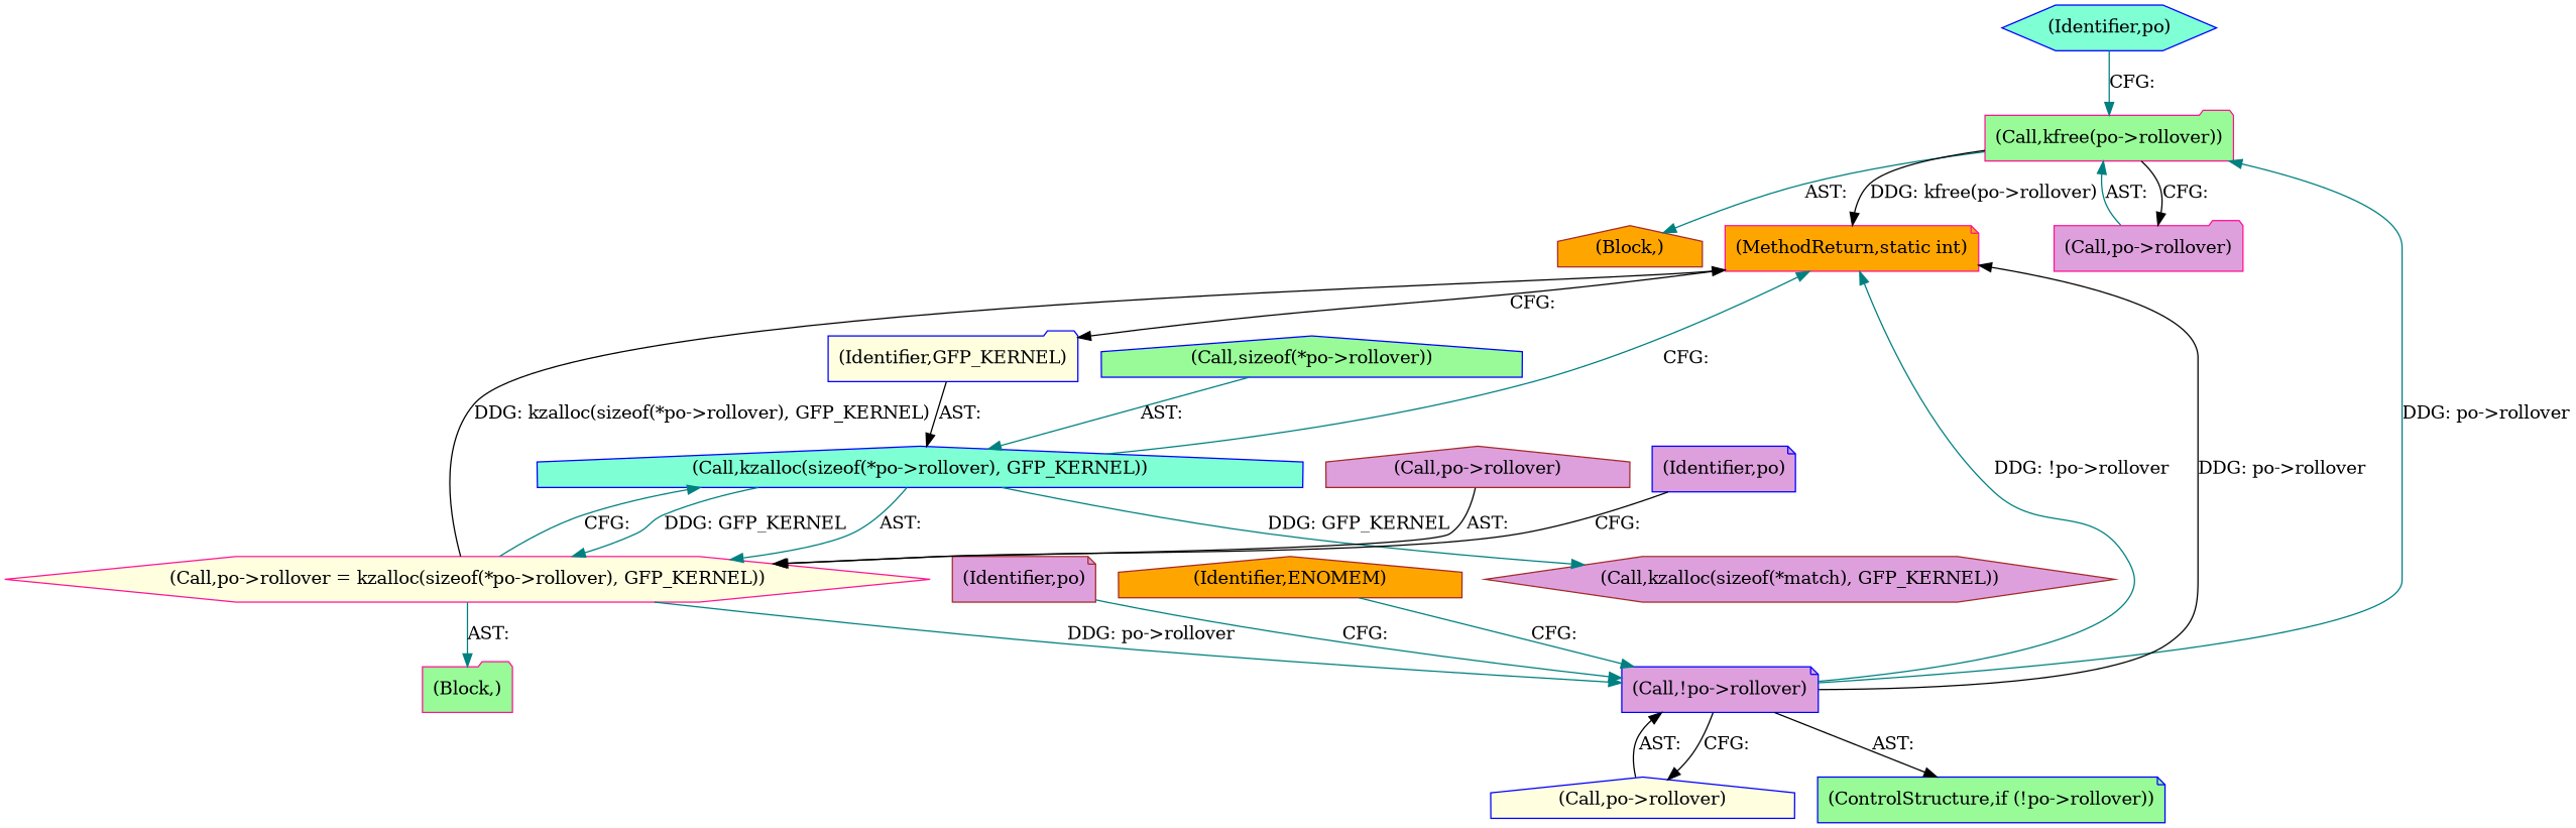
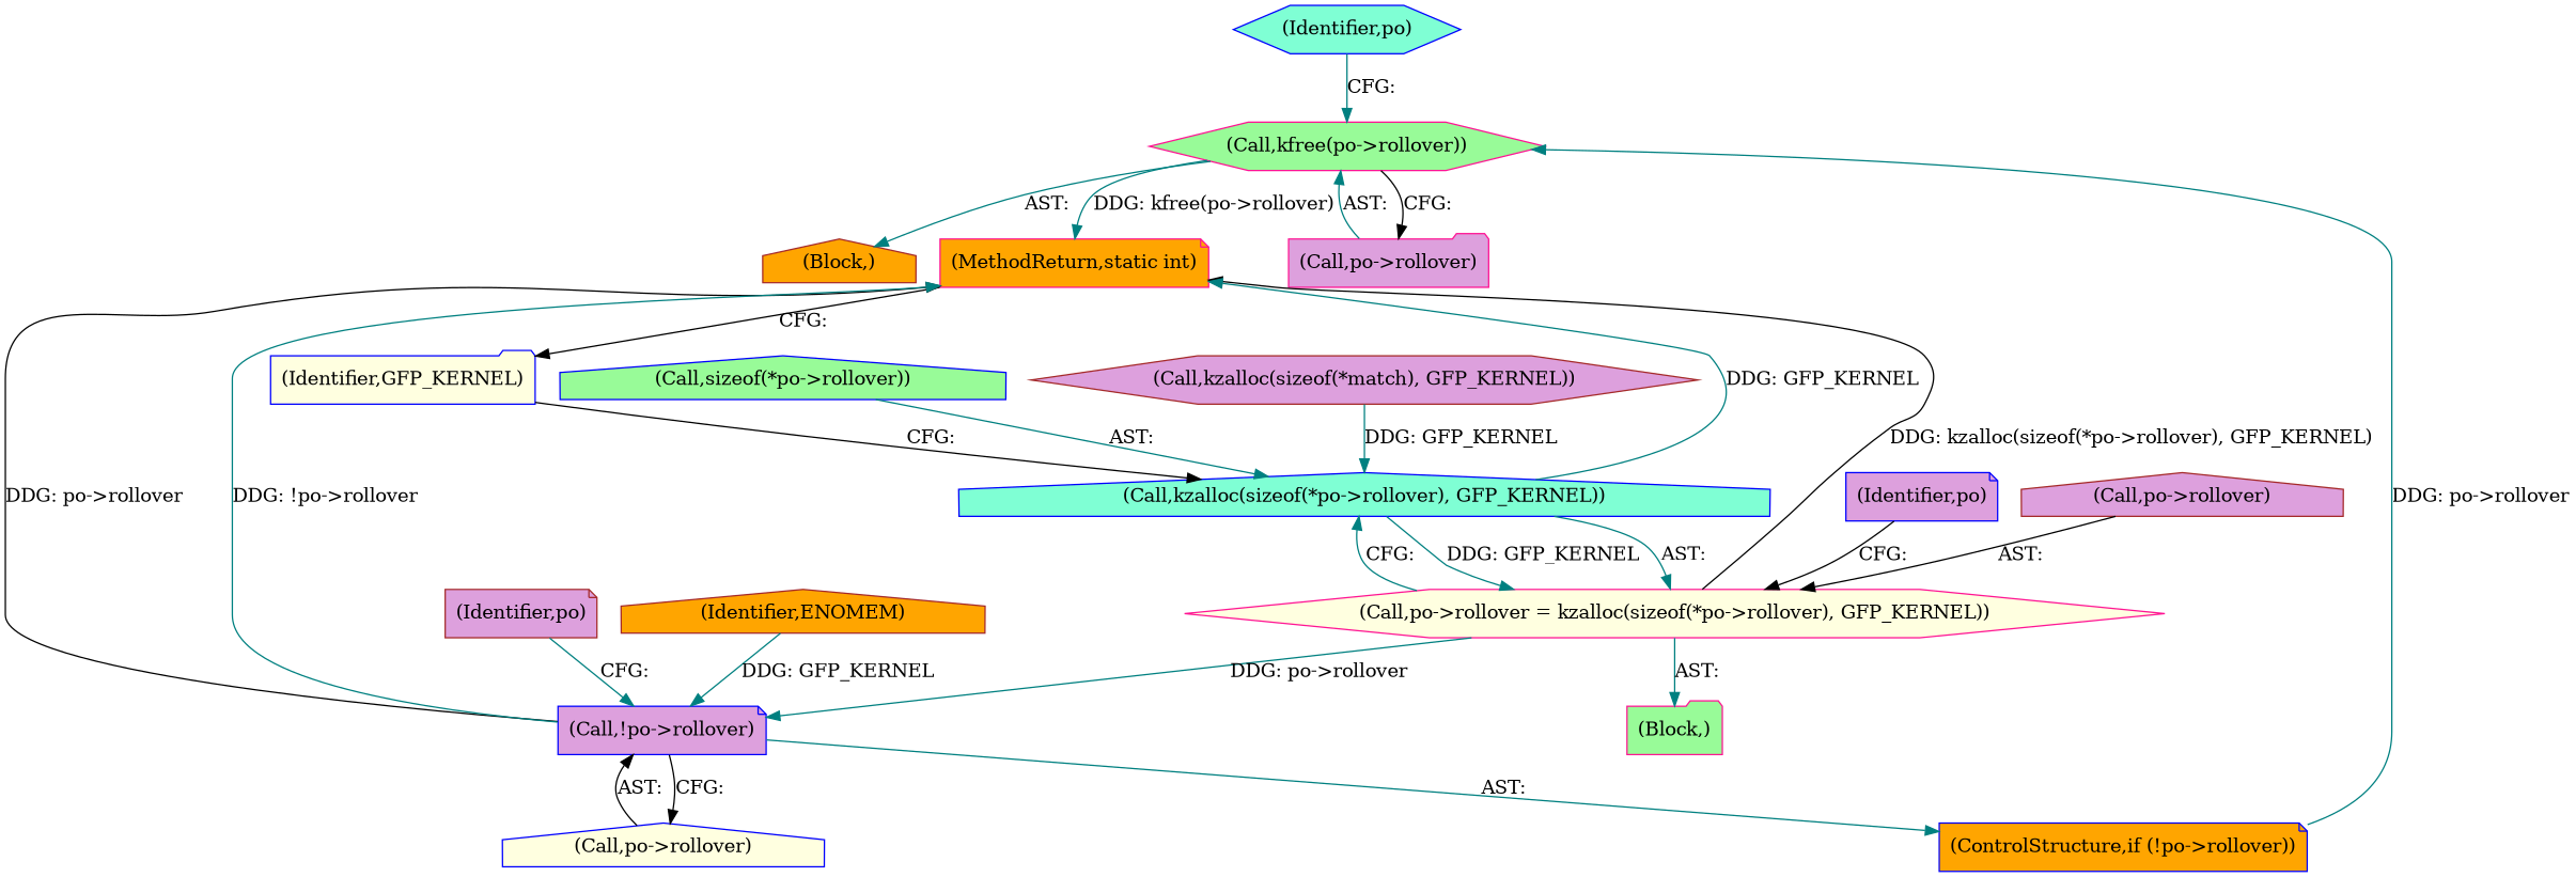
  digraph {
    node [color=blue fillcolor=plum shape=house style=filled]
    edge [color=teal]
-   n1 [color=deeppink fillcolor=palegreen label="(Call,kfree(po->rollover))" shape=folder]
+   n1 [color=deeppink fillcolor=palegreen label="(Call,kfree(po->rollover))" shape=hexagon]
    n2 [color=brown fillcolor=orange label="(Block,)"]
    n3 [color=deeppink fillcolor=orange label="(MethodReturn,static int)" shape=note]
    n4 [color=deeppink label="(Call,po->rollover)" shape=folder]
    n5 [fillcolor=lightyellow label="(Identifier,GFP_KERNEL)" shape=folder]
    n6 [label="(Call,!po->rollover)" shape=note]
    n7 [fillcolor=lightyellow label="(Call,po->rollover)"]
-   n8 [fillcolor=palegreen label="(ControlStructure,if (!po->rollover))" shape=note]
+   n8 [fillcolor=orange label="(ControlStructure,if (!po->rollover))" shape=note]
    n9 [color=deeppink fillcolor=lightyellow label="(Call,po->rollover = kzalloc(sizeof(*po->rollover), GFP_KERNEL))" shape=hexagon]
    n10 [fillcolor=aquamarine label="(Call,kzalloc(sizeof(*po->rollover), GFP_KERNEL))"]
    n11 [color=deeppink fillcolor=palegreen label="(Block,)" shape=folder]
    n12 [color=brown label="(Call,kzalloc(sizeof(*match), GFP_KERNEL))" shape=hexagon]
    n13 [label="(Identifier,po)" shape=note]
    n14 [color=brown label="(Identifier,po)" shape=note]
    n15 [fillcolor=palegreen label="(Call,sizeof(*po->rollover))"]
    n16 [color=brown fillcolor=orange label="(Identifier,ENOMEM)"]
    n17 [fillcolor=aquamarine label="(Identifier,po)" shape=hexagon]
    n18 [color=brown label="(Call,po->rollover)"]
    n1 -> n2 [label="AST: "]
-   n1 -> n3 [color=black label="DDG: kfree(po->rollover)"]
+   n1 -> n3 [label="DDG: kfree(po->rollover)"]
    n1 -> n4 [color=black label="CFG: "]
    n3 -> n5 [color=black label="CFG: "]
    n4 -> n1 [label="AST: "]
-   n5 -> n10 [color=black label="AST: "]
-   n6 -> n1 [label="DDG: po->rollover"]
+   n5 -> n10 [color=black label="CFG: "]
+   n8 -> n1 [label="DDG: po->rollover"]
    n6 -> n3 [color=black label="DDG: po->rollover"]
    n6 -> n3 [label="DDG: !po->rollover"]
    n6 -> n7 [color=black label="CFG: "]
-   n6 -> n8 [color=black label="AST: "]
+   n6 -> n8 [label="AST: "]
    n7 -> n6 [color=black label="AST: "]
    n9 -> n3 [color=black label="DDG: kzalloc(sizeof(*po->rollover), GFP_KERNEL)"]
    n9 -> n6 [label="DDG: po->rollover"]
    n9 -> n10 [label="CFG: "]
    n9 -> n11 [label="AST: "]
-   n10 -> n3 [label="CFG: "]
+   n10 -> n3 [label="DDG: GFP_KERNEL"]
    n10 -> n9 [label="AST: "]
    n10 -> n9 [label="DDG: GFP_KERNEL"]
-   n10 -> n12 [label="DDG: GFP_KERNEL"]
+   n12 -> n10 [label="DDG: GFP_KERNEL"]
    n13 -> n9 [color=black label="CFG: "]
    n14 -> n6 [label="CFG: "]
    n15 -> n10 [label="AST: "]
-   n16 -> n6 [label="CFG: "]
+   n16 -> n6 [label="DDG: GFP_KERNEL"]
    n17 -> n1 [label="CFG: "]
    n18 -> n9 [color=black label="AST: "]
  }
